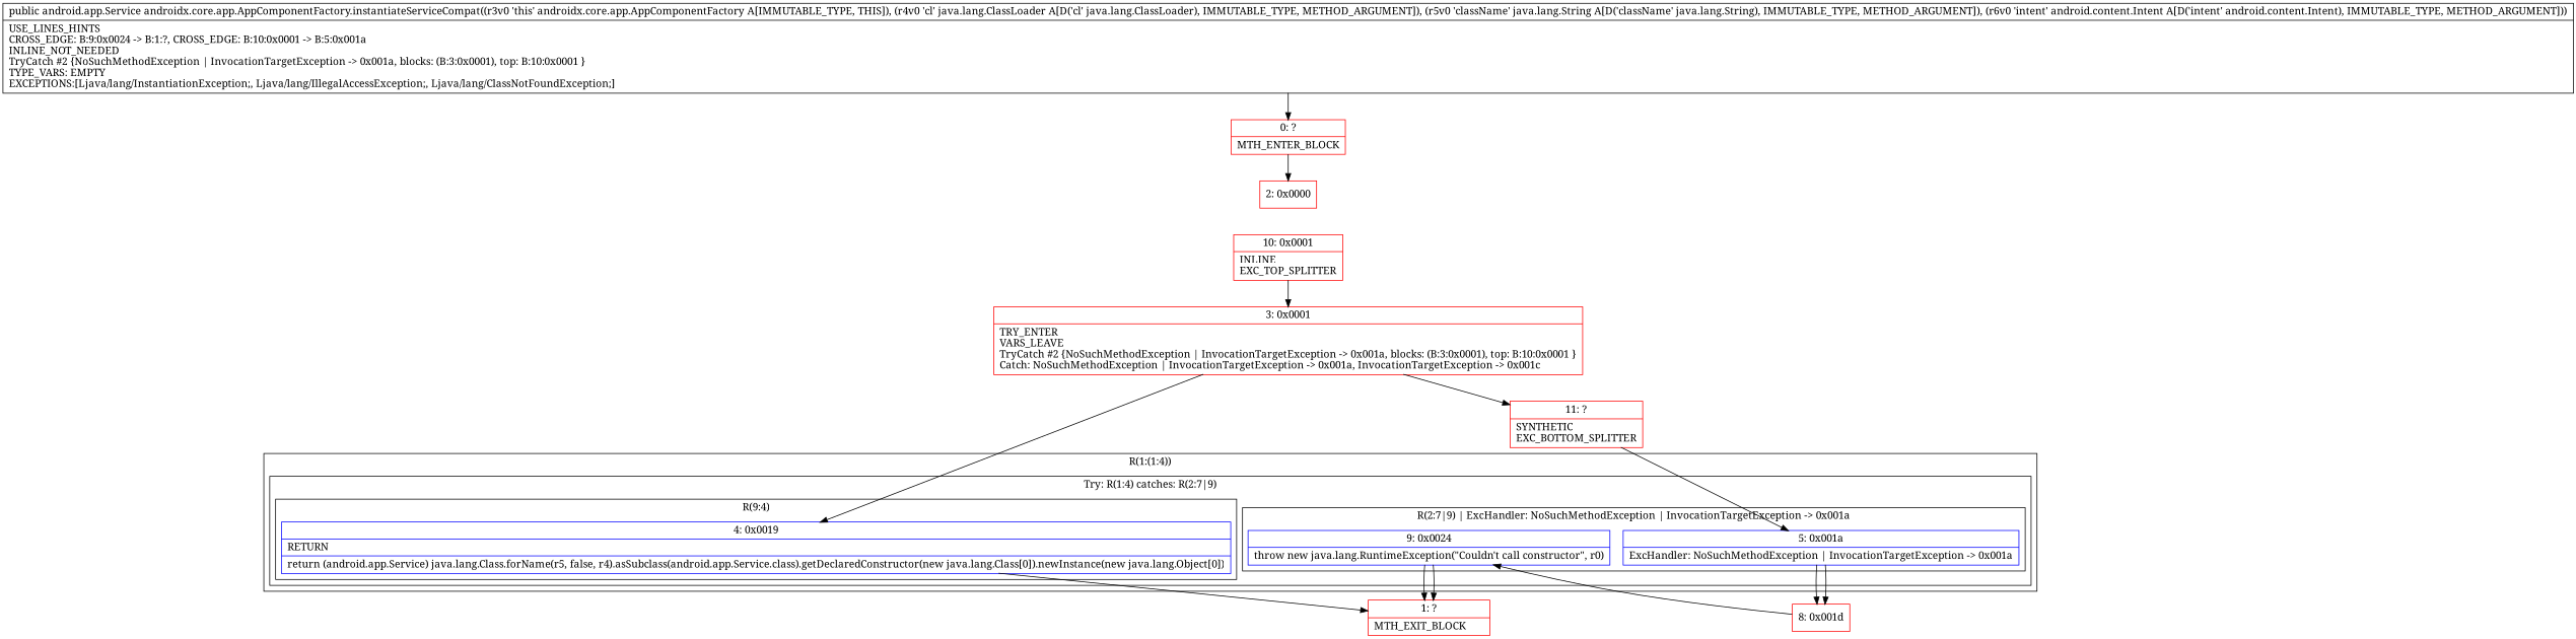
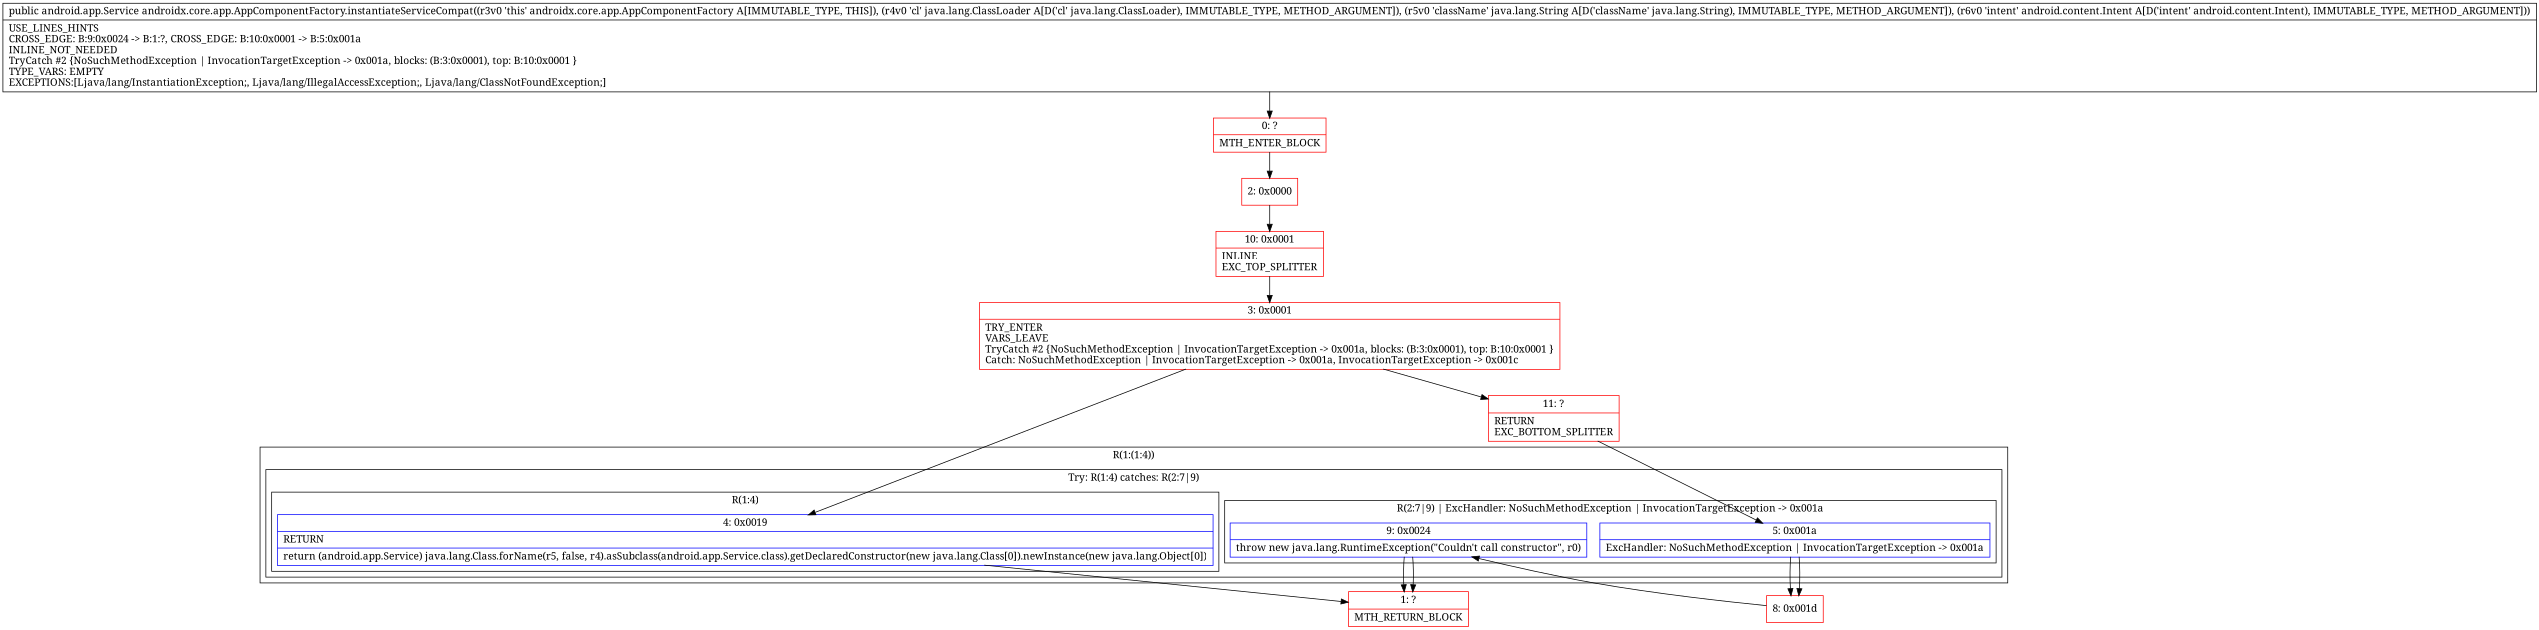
  digraph {
    fontname="Noto Serif"
    node [color=red fontname="Noto Serif" shape=record]
    edge [fontname="Noto Serif"]
    n1 [color=blue label="{4\:\ 0x0019|RETURN\l|return (android.app.Service) java.lang.Class.forName(r5, false, r4).asSubclass(android.app.Service.class).getDeclaredConstructor(new java.lang.Class[0]).newInstance(new java.lang.Object[0])\l}"]
    n2 [color=blue label="{5\:\ 0x001a|ExcHandler: NoSuchMethodException \| InvocationTargetException \-\> 0x001a\l}"]
    n3 [color=blue label="{9\:\ 0x0024|throw new java.lang.RuntimeException(\"Couldn't call constructor\", r0)\l}"]
-   n4 [label="{1\:\ ?|MTH_EXIT_BLOCK\l}"]
+   n4 [label="{1\:\ ?|MTH_RETURN_BLOCK\l}"]
    n5 [label="{8\:\ 0x001d}"]
    n6 [label="{0\:\ ?|MTH_ENTER_BLOCK\l}"]
    n7 [label="{2\:\ 0x0000}"]
    n8 [label="{10\:\ 0x0001|INLINE\lEXC_TOP_SPLITTER\l}"]
    n9 [label="{3\:\ 0x0001|TRY_ENTER\lVARS_LEAVE\lTryCatch #2 \{NoSuchMethodException \| InvocationTargetException \-\> 0x001a, blocks: (B:3:0x0001), top: B:10:0x0001 \}\lCatch: NoSuchMethodException \| InvocationTargetException \-\> 0x001a, InvocationTargetException \-\> 0x001c\l}"]
-   n10 [label="{11\:\ ?|SYNTHETIC\lEXC_BOTTOM_SPLITTER\l}"]
+   n10 [label="{11\:\ ?|RETURN\lEXC_BOTTOM_SPLITTER\l}"]
    n11 [label="{public android.app.Service androidx.core.app.AppComponentFactory.instantiateServiceCompat((r3v0 'this' androidx.core.app.AppComponentFactory A[IMMUTABLE_TYPE, THIS]), (r4v0 'cl' java.lang.ClassLoader A[D('cl' java.lang.ClassLoader), IMMUTABLE_TYPE, METHOD_ARGUMENT]), (r5v0 'className' java.lang.String A[D('className' java.lang.String), IMMUTABLE_TYPE, METHOD_ARGUMENT]), (r6v0 'intent' android.content.Intent A[D('intent' android.content.Intent), IMMUTABLE_TYPE, METHOD_ARGUMENT]))  | USE_LINES_HINTS\lCROSS_EDGE: B:9:0x0024 \-\> B:1:?, CROSS_EDGE: B:10:0x0001 \-\> B:5:0x001a\lINLINE_NOT_NEEDED\lTryCatch #2 \{NoSuchMethodException \| InvocationTargetException \-\> 0x001a, blocks: (B:3:0x0001), top: B:10:0x0001 \}\lTYPE_VARS: EMPTY\lEXCEPTIONS:[Ljava\/lang\/InstantiationException;, Ljava\/lang\/IllegalAccessException;, Ljava\/lang\/ClassNotFoundException;]\l}" color=""]
    subgraph cluster_1 {
      label="R(1:(1:4))"
      subgraph cluster_2 {
        label="Try: R(1:4) catches: R(2:7|9)"
        subgraph cluster_3 {
-         label="R(9:4)"
+         label="R(1:4)"
          n1
        }
        subgraph cluster_4 {
          label="R(2:7|9) | ExcHandler: NoSuchMethodException \| InvocationTargetException \-\> 0x001a\l"
          n2
          n3
        }
      }
    }
    subgraph cluster_5 {
      label="R(2:7|9) | ExcHandler: NoSuchMethodException \| InvocationTargetException \-\> 0x001a\l"
    }
    n1 -> n4
    n2 -> n5
    n2 -> n5
    n3 -> n4
    n3 -> n4
    n5 -> n3
    n6 -> n7
+   n7 -> n8
    n8 -> n9
    n9 -> n1
    n9 -> n10
    n10 -> n2
    n11 -> n6
  }
